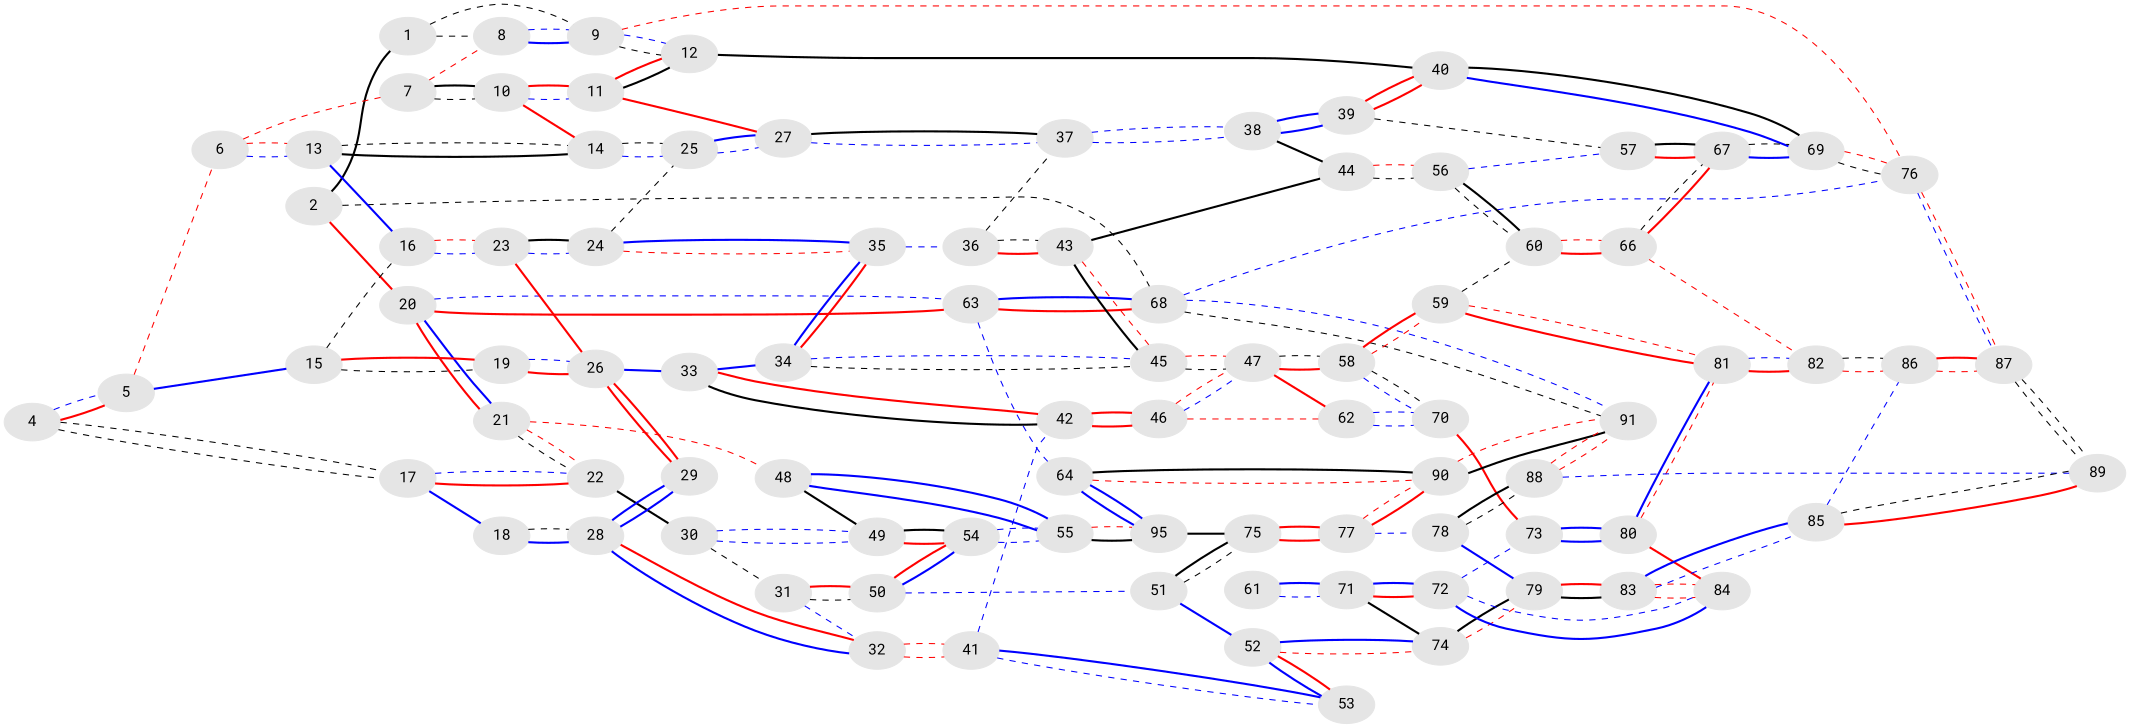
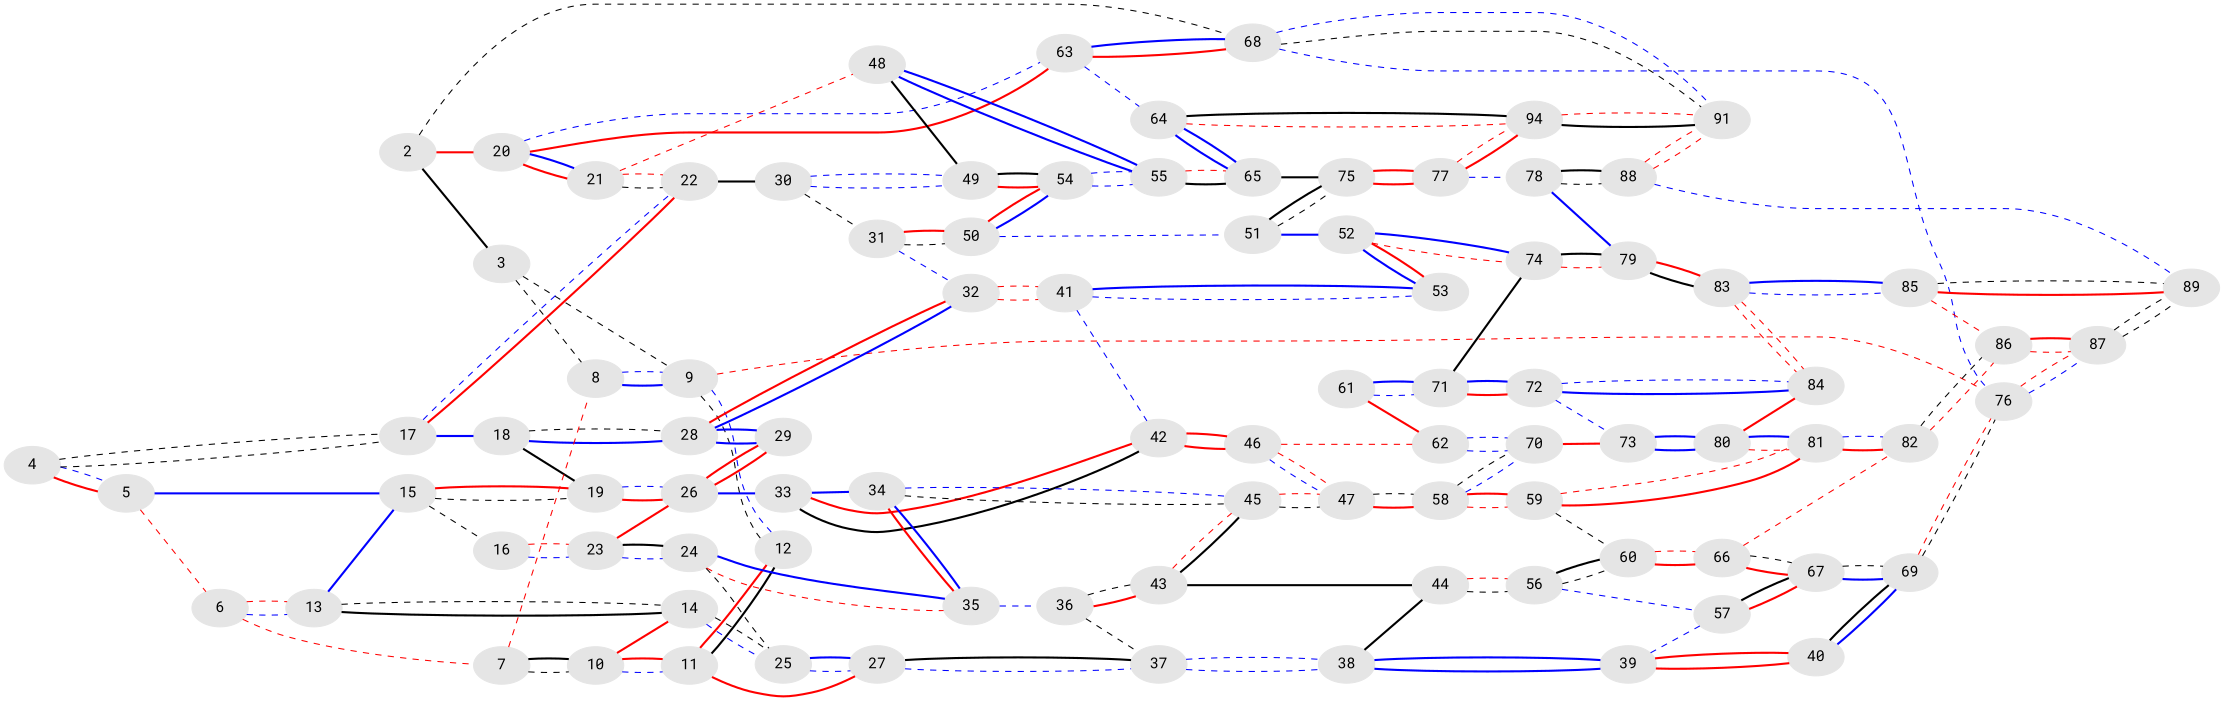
  graph {
    fontname="Roboto Mono"
    rankdir=LR
    node [color=gray90 fontname="Roboto Mono" style=filled]
    edge [color=red fontname="Roboto Mono" style=dashed]
    2
-   3 [label=1]
+   3
    20
    68
    4
    5
    17
    8
    9
    21
    63
    76
    91
    12
    6
    15
    18
    22
    7
    13
    16
    19
    10
    14
    11
    40
    87
    27
    25
    37
    69
    23
    26
    24
    28
    30
    29
    32
    33
    48
    64
    49
    55
    31
    35
    36
    38
    41
    34
    42
    50
    54
    51
    53
    45
    46
    47
    43
    44
    39
    57
    56
    67
    62
    60
    58
    70
    59
-   65 [label=95]
+   65
    52
    75
    74
    77
    79
    61
    71
    66
    81
    73
    82
    72
-   90
+   90 [label=94]
    86
    80
    84
    83
    78
    89
    88
    85
    2 -- 3 [color=black style=bold]
    2 -- 20 [style=bold]
    2 -- 68 [color=black]
    3 -- 8 [color=black]
    3 -- 9 [color=black]
    20 -- 21 [style=bold]
    20 -- 21 [color=blue style=bold]
    20 -- 63 [style=bold]
    20 -- 63 [color=blue]
    68 -- 76 [color=blue]
    68 -- 91 [color=black]
    68 -- 91 [color=blue]
    4 -- 5 [style=bold]
    4 -- 5 [color=blue]
    4 -- 17 [color=black]
    4 -- 17 [color=black]
    5 -- 6
    5 -- 15 [color=blue style=bold]
    17 -- 18 [color=blue style=bold]
    17 -- 22 [style=bold]
    17 -- 22 [color=blue]
    8 -- 9 [color=blue style=bold]
    8 -- 9 [color=blue]
    9 -- 76
    9 -- 12 [color=black]
    9 -- 12 [color=blue]
    21 -- 22 [color=black]
    21 -- 22
    21 -- 48
    63 -- 68 [style=bold]
    63 -- 68 [color=blue style=bold]
    63 -- 64 [color=blue]
    76 -- 87 [color=blue]
    76 -- 87
-   12 -- 40 [color=black style=bold]
    6 -- 7
    6 -- 13 [color=blue]
    6 -- 13
    15 -- 16 [color=black]
    15 -- 19 [color=black]
    15 -- 19 [style=bold]
+   18 -- 19 [color=black style=bold]
    18 -- 28 [color=blue style=bold]
    18 -- 28 [color=black]
    22 -- 30 [color=black style=bold]
    7 -- 8
    7 -- 10 [color=black]
    7 -- 10 [color=black style=bold]
-   13 -- 16 [color=blue style=bold]
+   13 -- 15 [color=blue style=bold]
    13 -- 14 [color=black style=bold]
    13 -- 14 [color=black]
    16 -- 23 [color=blue]
    16 -- 23
    19 -- 26 [style=bold]
    19 -- 26 [color=blue]
    10 -- 14 [style=bold]
    10 -- 11 [color=blue]
    10 -- 11 [style=bold]
    14 -- 25 [color=blue]
    14 -- 25 [color=black]
    11 -- 12 [color=black style=bold]
    11 -- 12 [style=bold]
    11 -- 27 [style=bold]
    40 -- 69 [color=blue style=bold]
    40 -- 69 [color=black style=bold]
    87 -- 89 [color=black]
    87 -- 89 [color=black]
    27 -- 37 [color=blue]
    27 -- 37 [color=black style=bold]
    25 -- 27 [color=blue]
    25 -- 27 [color=blue style=bold]
    37 -- 38 [color=blue]
    37 -- 38 [color=blue]
    69 -- 76 [color=black]
    69 -- 76
    23 -- 26 [style=bold]
    23 -- 24 [color=blue]
    23 -- 24 [color=black style=bold]
    26 -- 29 [style=bold]
    26 -- 29 [style=bold]
    26 -- 33 [color=blue style=bold]
    24 -- 25 [color=black]
    24 -- 35
    24 -- 35 [color=blue style=bold]
    28 -- 29 [color=blue style=bold]
    28 -- 29 [color=blue style=bold]
    28 -- 32 [color=blue style=bold]
    28 -- 32 [style=bold]
    30 -- 49 [color=blue]
    30 -- 49 [color=blue]
    30 -- 31 [color=black]
    32 -- 41
    32 -- 41
    33 -- 34 [color=blue style=bold]
    33 -- 42 [color=black style=bold]
    33 -- 42 [style=bold]
    48 -- 49 [color=black style=bold]
    48 -- 55 [color=blue style=bold]
    48 -- 55 [color=blue style=bold]
    64 -- 65 [color=blue style=bold]
    64 -- 65 [color=blue style=bold]
    64 -- 90
    64 -- 90 [color=black style=bold]
    49 -- 54 [style=bold]
    49 -- 54 [color=black style=bold]
    55 -- 65 [color=black style=bold]
    55 -- 65
    31 -- 32 [color=blue]
    31 -- 50 [color=black]
    31 -- 50 [style=bold]
    35 -- 36 [color=blue]
    36 -- 37 [color=black]
    36 -- 43 [style=bold]
    36 -- 43 [color=black]
    38 -- 44 [color=black style=bold]
    38 -- 39 [color=blue style=bold]
    38 -- 39 [color=blue style=bold]
    41 -- 42 [color=blue]
    41 -- 53 [color=blue]
    41 -- 53 [color=blue style=bold]
    34 -- 35 [style=bold]
    34 -- 35 [color=blue style=bold]
    34 -- 45 [color=black]
    34 -- 45 [color=blue]
    42 -- 46 [style=bold]
    42 -- 46 [style=bold]
    50 -- 54 [color=blue style=bold]
    50 -- 54 [style=bold]
    50 -- 51 [color=blue]
    54 -- 55 [color=blue]
    54 -- 55 [color=blue]
    51 -- 52 [color=blue style=bold]
    51 -- 75 [color=black]
    51 -- 75 [color=black style=bold]
    45 -- 47 [color=black]
    45 -- 47
    46 -- 47 [color=blue]
    46 -- 47
    46 -- 62
    47 -- 58 [style=bold]
    47 -- 58 [color=black]
    43 -- 45 [color=black style=bold]
    43 -- 45
    43 -- 44 [color=black style=bold]
    44 -- 56 [color=black]
    44 -- 56
    39 -- 40 [style=bold]
    39 -- 40 [style=bold]
-   39 -- 57 [color=black]
+   39 -- 57 [color=blue]
    57 -- 67 [style=bold]
    57 -- 67 [color=black style=bold]
    56 -- 57 [color=blue]
    56 -- 60 [color=black]
    56 -- 60 [color=black style=bold]
    67 -- 69 [color=blue style=bold]
    67 -- 69 [color=black]
    62 -- 70 [color=blue]
    62 -- 70 [color=blue]
    60 -- 66 [style=bold]
    60 -- 66
    58 -- 70 [color=blue]
    58 -- 70 [color=black]
    58 -- 59
    58 -- 59 [style=bold]
    70 -- 73 [style=bold]
    59 -- 60 [color=black]
    59 -- 81 [style=bold]
    59 -- 81
    65 -- 75 [color=black style=bold]
    52 -- 53 [color=blue style=bold]
    52 -- 53 [style=bold]
    52 -- 74
    52 -- 74 [color=blue style=bold]
    75 -- 77 [style=bold]
    75 -- 77 [style=bold]
    74 -- 79
    74 -- 79 [color=black style=bold]
    77 -- 90 [style=bold]
    77 -- 90
    77 -- 78 [color=blue]
    79 -- 83 [color=black style=bold]
    79 -- 83 [style=bold]
-   47 -- 62 [style=bold]
+   61 -- 62 [style=bold]
    61 -- 71 [color=blue]
    61 -- 71 [color=blue style=bold]
    71 -- 74 [color=black style=bold]
    71 -- 72 [style=bold]
    71 -- 72 [color=blue style=bold]
    66 -- 67 [style=bold]
    66 -- 67 [color=black]
    66 -- 82
    81 -- 82 [style=bold]
    81 -- 82 [color=blue]
    73 -- 80 [color=blue style=bold]
    73 -- 80 [color=blue style=bold]
    82 -- 86
    82 -- 86 [color=black]
    72 -- 73 [color=blue]
    72 -- 84 [color=blue style=bold]
    72 -- 84 [color=blue]
    90 -- 91 [color=black style=bold]
    90 -- 91
    86 -- 87
    86 -- 87 [style=bold]
    80 -- 81
    80 -- 81 [color=blue style=bold]
    80 -- 84 [style=bold]
    83 -- 84
    83 -- 84
    83 -- 85 [color=blue]
    83 -- 85 [color=blue style=bold]
    78 -- 79 [color=blue style=bold]
    78 -- 88 [color=black]
    78 -- 88 [color=black style=bold]
    88 -- 91
    88 -- 91
    88 -- 89 [color=blue]
-   85 -- 86 [color=blue]
+   85 -- 86
    85 -- 89 [style=bold]
    85 -- 89 [color=black]
  }
